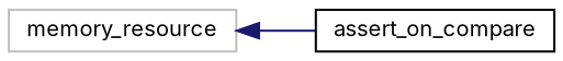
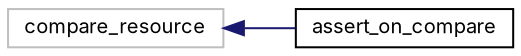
  digraph {
    rankdir=LR
    fontname=Inter
    node [fillcolor=white fontname=Inter fontsize=10 shape=record style=filled]
-   n1 [color=grey75 height=0.2 label=memory_resource width=0.4]
+   n1 [color=grey75 height=0.2 label=compare_resource width=0.4]
    n2 [color=black height=0.2 label=assert_on_compare width=0.4]
    n1 -> n2 [color=midnightblue dir=back fontname=Inter fontsize=10 labelfontname=Helvetica labelfontsize=10 style=solid]
  }
